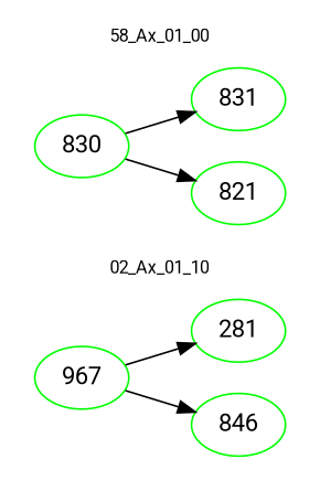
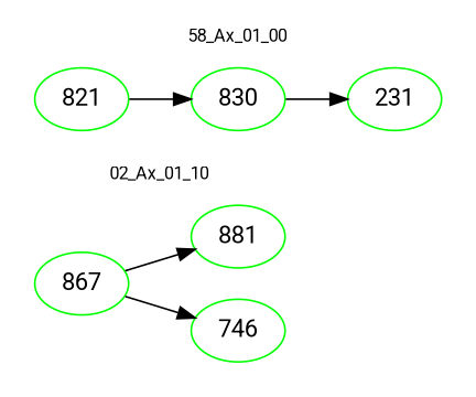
  digraph {
    fontname=Roboto
    rankdir=LR
    node [color=green fontname=Roboto]
    edge [color=black fontname=Roboto]
-   n1 [label=967]
-   n2 [label=846]
-   n3 [label=281]
+   n1 [label=867]
+   n2 [label=746]
+   n3 [label=881]
    n4 [label=830]
    n5 [label=821]
-   n6 [label=831]
+   n6 [label=231]
    subgraph cluster_1 {
      color=white
      fontsize=10
      label="02_Ax_01_10"
      n1
      n2
      n3
    }
    subgraph cluster_2 {
      color=white
      fontsize=10
      label="58_Ax_01_00"
      n4
      n5
      n6
    }
    n1 -> n2
    n1 -> n3
-   n4 -> n5
+   n5 -> n4
    n4 -> n6
  }
